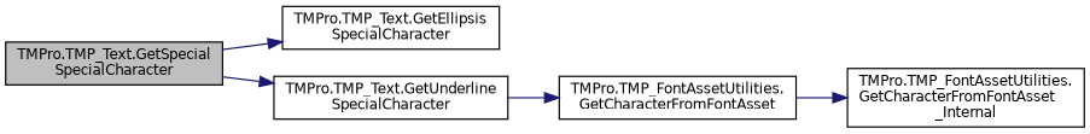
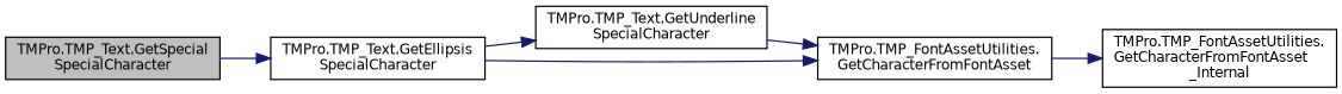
  digraph {
    rankdir=LR
    node [color=black fillcolor=white fontname=Helvetica fontsize=10 shape=record style=filled]
    edge [color=midnightblue fontname=Helvetica fontsize=10 labelfontname=Helvetica labelfontsize=10 style=solid]
    n1 [fillcolor=grey75 fontcolor=black height=0.2 label="TMPro.TMP_Text.GetSpecial\lSpecialCharacter" width=0.4]
    n2 [height=0.2 label="TMPro.TMP_Text.GetEllipsis\lSpecialCharacter" width=0.4]
    n3 [height=0.2 label="TMPro.TMP_Text.GetUnderline\lSpecialCharacter" width=0.4]
    n4 [height=0.2 label="TMPro.TMP_FontAssetUtilities.\lGetCharacterFromFontAsset" width=0.4]
    n5 [height=0.2 label="TMPro.TMP_FontAssetUtilities.\lGetCharacterFromFontAsset\l_Internal" width=0.4]
    n1 -> n2
-   n1 -> n3
+   n2 -> n3
+   n2 -> n4
    n3 -> n4
    n4 -> n5
  }
